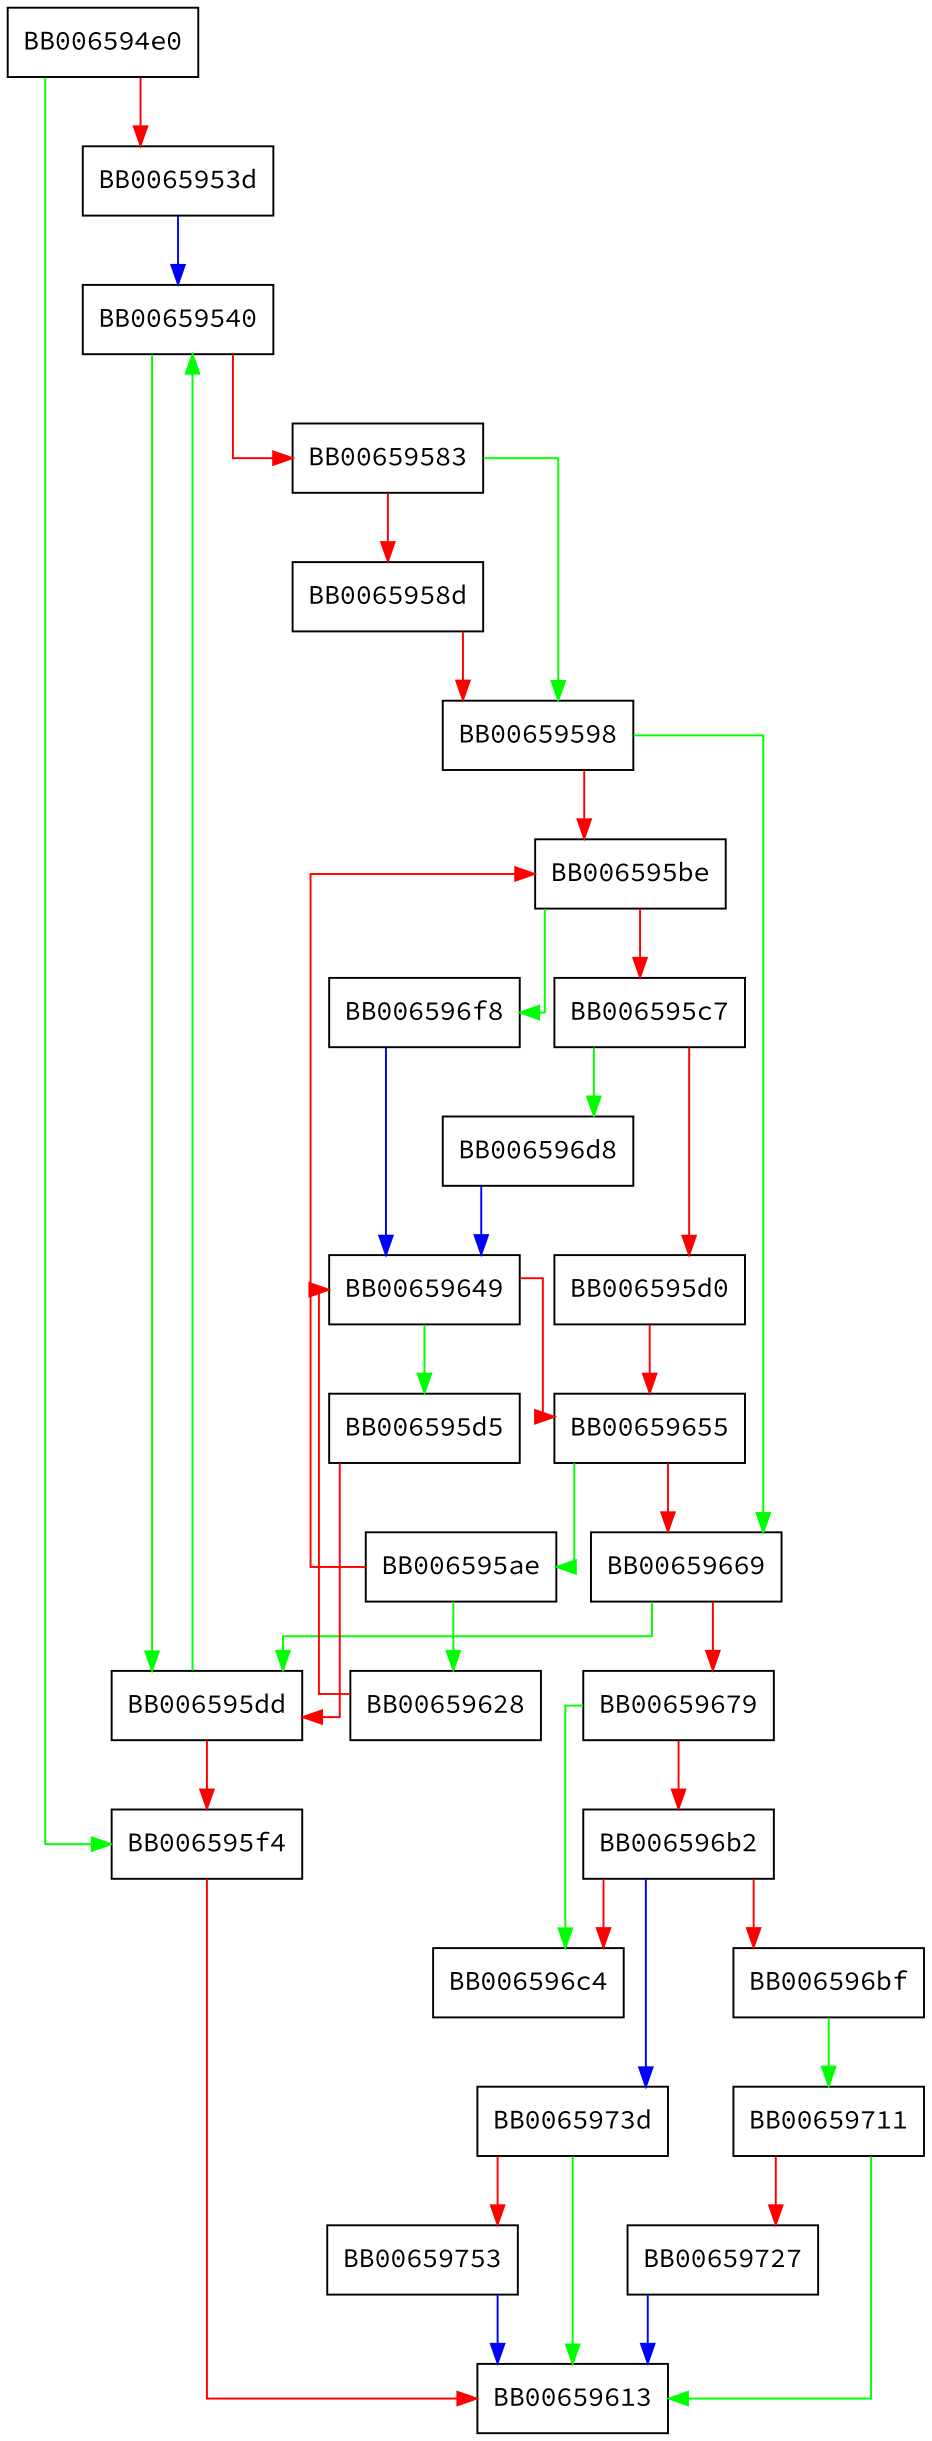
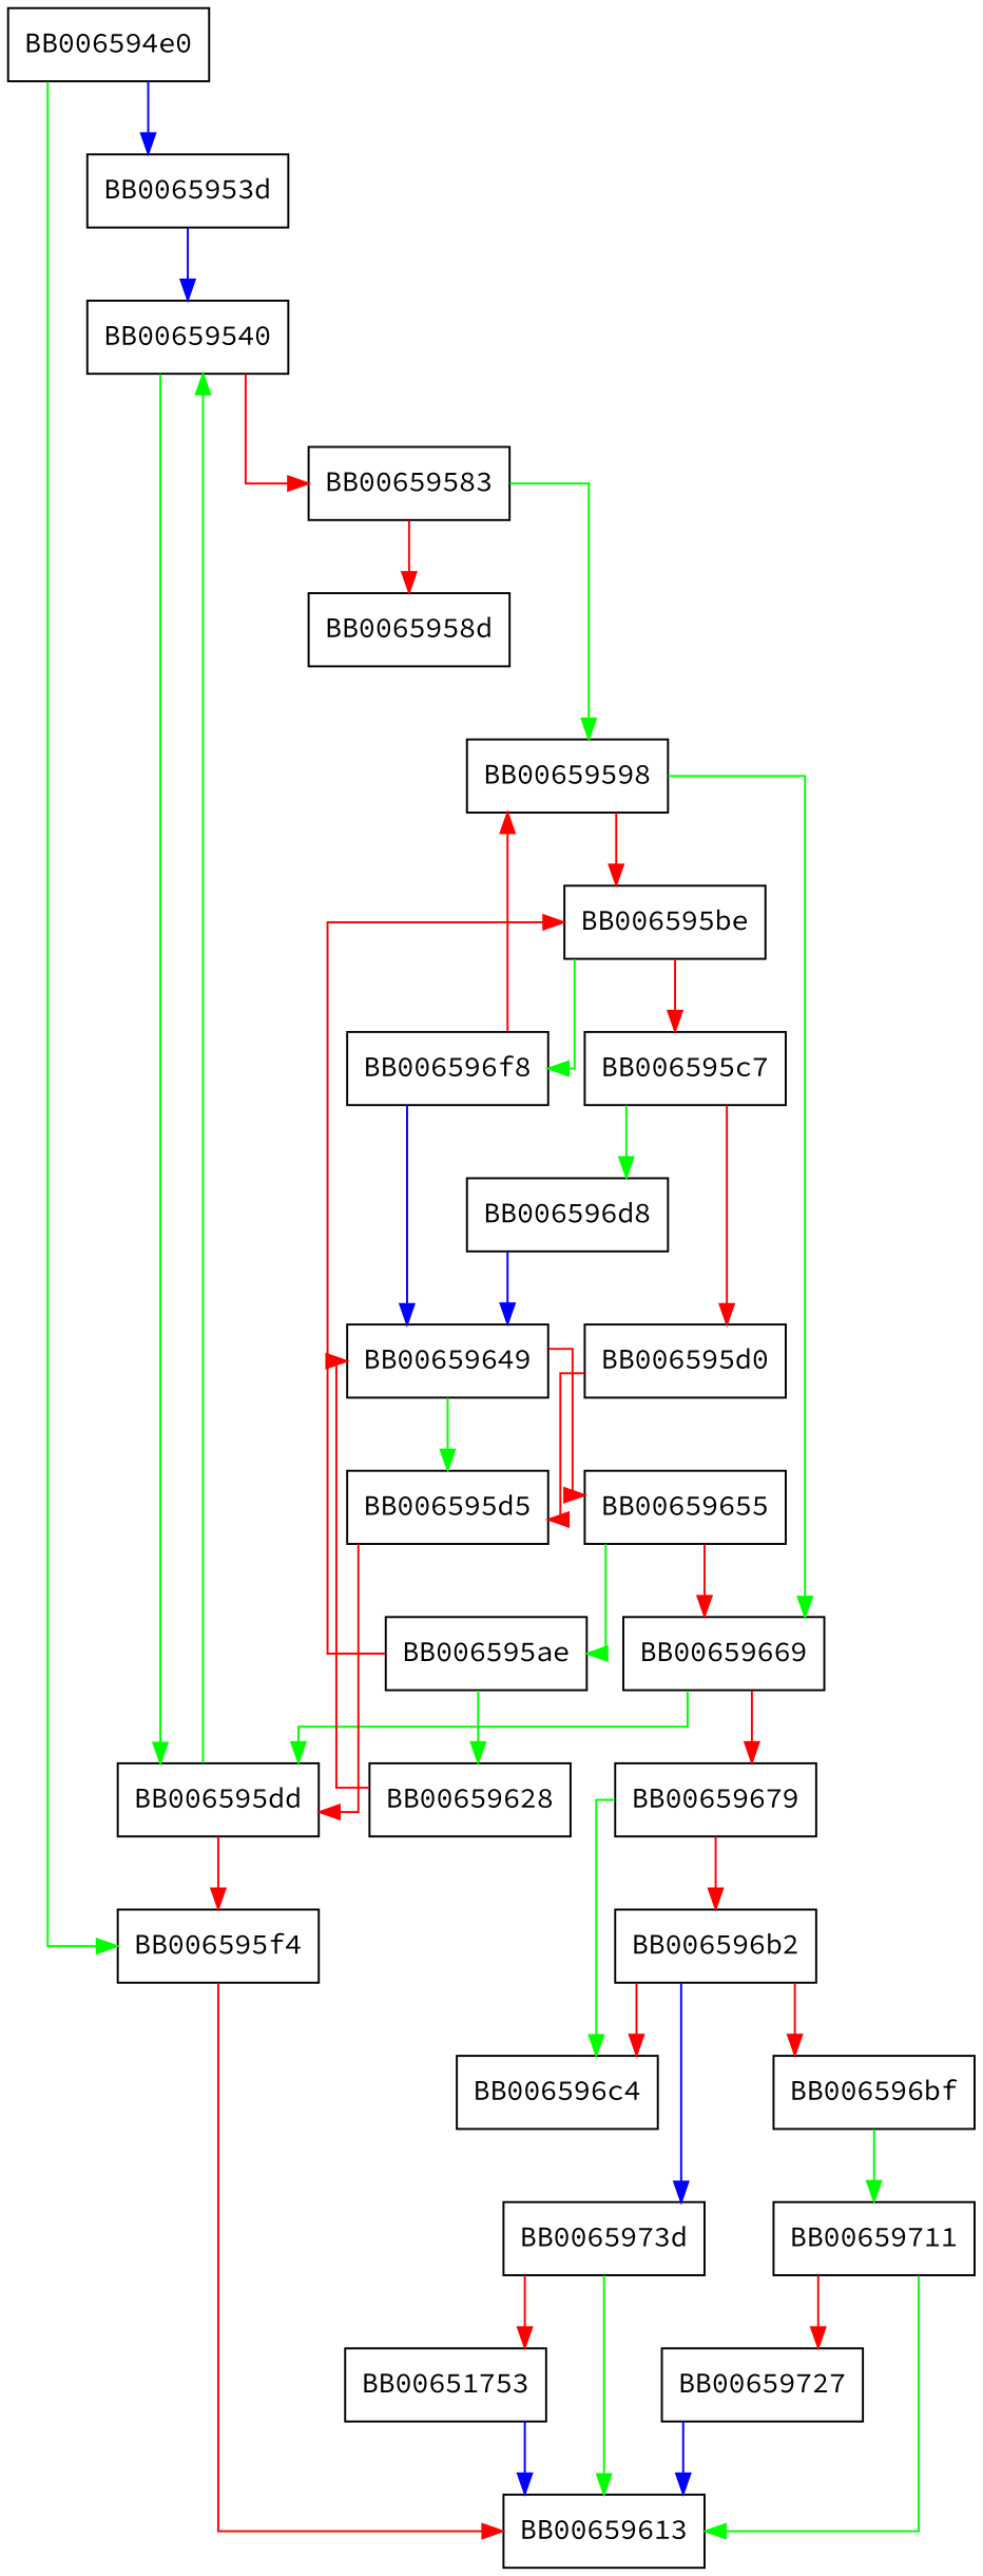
  digraph {
    fontname="Source Code Pro"
    splines=ortho
    node [fontname="Source Code Pro" shape=box]
    edge [color=red fontname="Source Code Pro"]
    BB006594e0
    BB006595f4
    BB0065953d
    BB00659613
    BB00659540
    BB006595dd
    BB00659583
    BB00659598
    BB0065958d
    BB00659669
    BB006595be
    BB00659679
    BB006595ae
    BB00659628
    BB006596c4
    BB006596b2
    BB00659649
    BB006596f8
    BB006595c7
    BB006595d5
    BB00659655
    BB006596d8
    BB006595d0
    BB0065973d
    BB006596bf
-   BB00659753
+   BB00659753 [label=BB00651753]
    BB00659711
    BB00659727
    BB006594e0 -> BB006595f4 [color=green]
-   BB006594e0 -> BB0065953d
+   BB006594e0 -> BB0065953d [color=blue]
    BB006595f4 -> BB00659613
    BB0065953d -> BB00659540 [color=blue]
    BB00659540 -> BB006595dd [color=green]
    BB00659540 -> BB00659583
    BB006595dd -> BB006595f4
    BB006595dd -> BB00659540 [color=green]
    BB00659583 -> BB00659598 [color=green]
    BB00659583 -> BB0065958d
    BB00659598 -> BB00659669 [color=green]
    BB00659598 -> BB006595be
-   BB0065958d -> BB00659598
+   BB006596f8 -> BB00659598
    BB00659669 -> BB006595dd [color=green]
    BB00659669 -> BB00659679
    BB006595be -> BB006596f8 [color=green]
    BB006595be -> BB006595c7
    BB00659679 -> BB006596c4 [color=green]
    BB00659679 -> BB006596b2
    BB006595ae -> BB006595be
    BB006595ae -> BB00659628 [color=green]
    BB00659628 -> BB00659649
    BB006596b2 -> BB006596c4
    BB006596b2 -> BB0065973d [color=blue]
    BB006596b2 -> BB006596bf
    BB00659649 -> BB006595d5 [color=green]
    BB00659649 -> BB00659655
    BB006596f8 -> BB00659649 [color=blue]
    BB006595c7 -> BB006596d8 [color=green]
    BB006595c7 -> BB006595d0
    BB006595d5 -> BB006595dd
    BB00659655 -> BB00659669
    BB00659655 -> BB006595ae [color=green]
    BB006596d8 -> BB00659649 [color=blue]
-   BB006595d0 -> BB00659655
+   BB006595d0 -> BB006595d5
    BB0065973d -> BB00659613 [color=green]
    BB0065973d -> BB00659753
    BB006596bf -> BB00659711 [color=green]
    BB00659753 -> BB00659613 [color=blue]
    BB00659711 -> BB00659613 [color=green]
    BB00659711 -> BB00659727
    BB00659727 -> BB00659613 [color=blue]
  }
